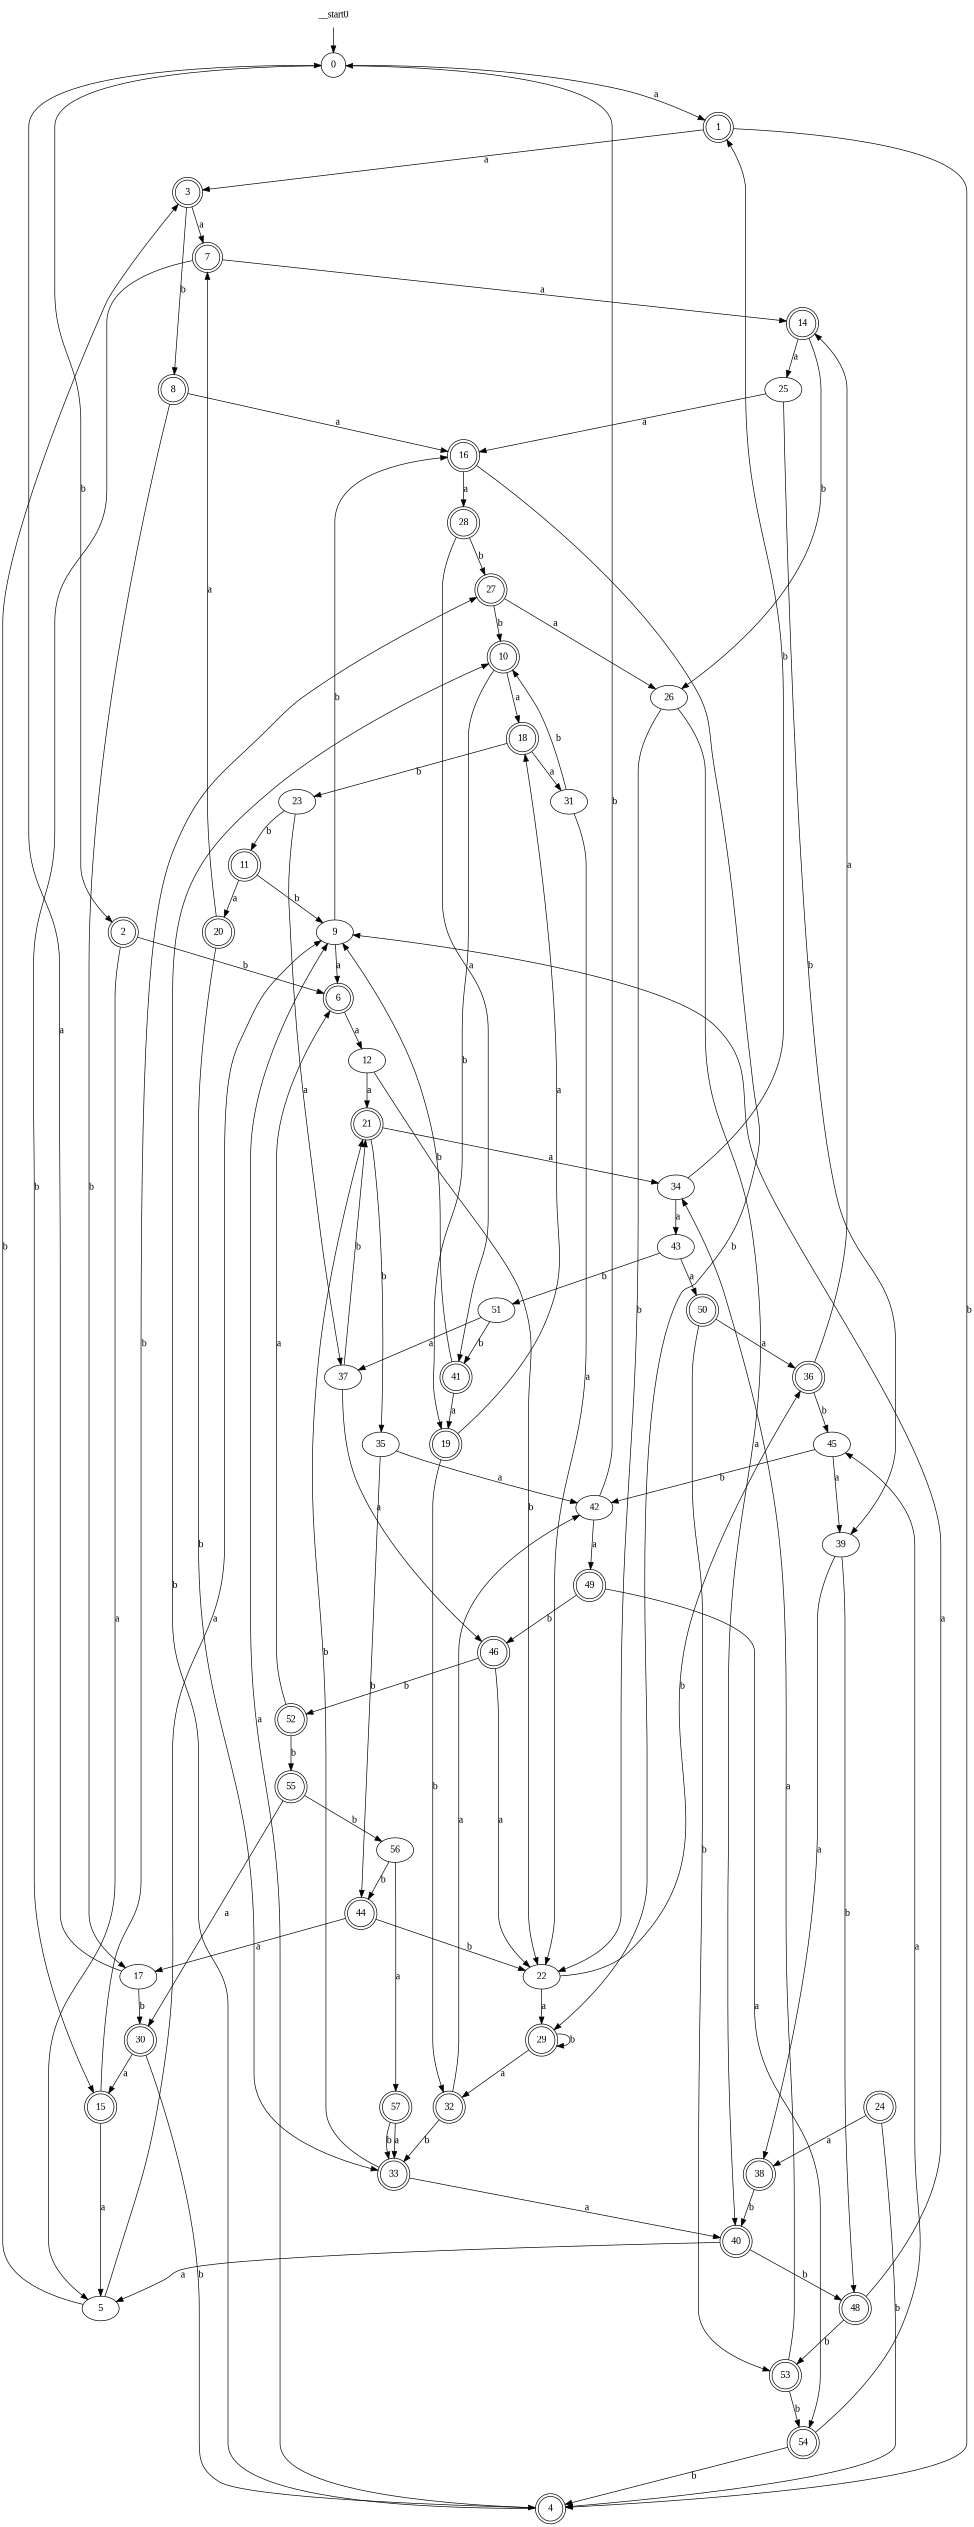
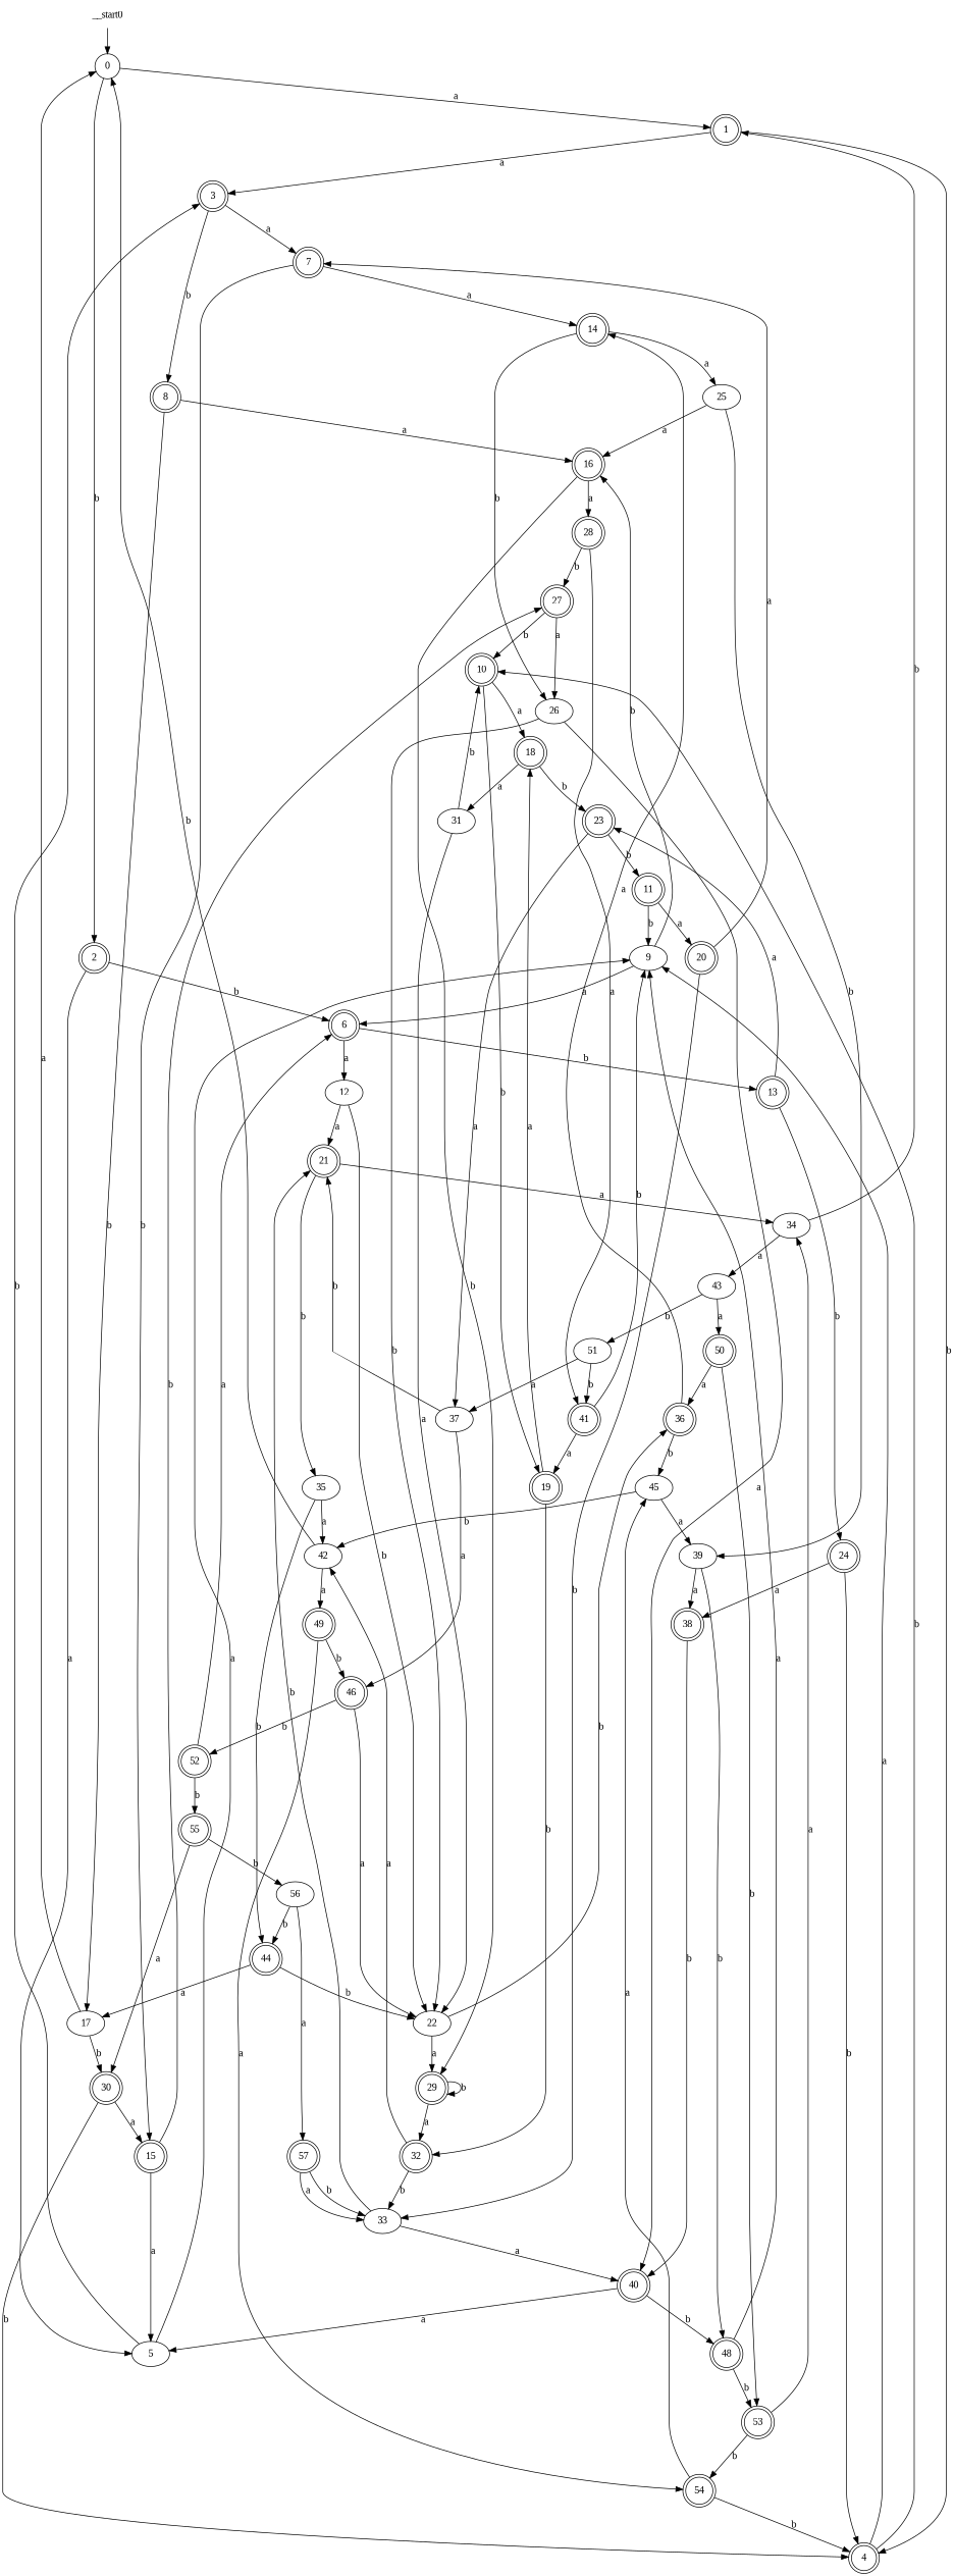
  digraph {
    fontname="Liberation Serif"
    node [fontname="Liberation Serif" shape=doublecircle]
    edge [fontname="Liberation Serif"]
    __start0 [shape=none]
    0 [shape=circle]
    1
    2
    3
    4
    5 [shape=""]
    6
    7
    8
    9 [shape=""]
    10
    12 [shape=""]
+   13
    14
    15
    16
    17 [shape=""]
    18
    19
    11
    20
    21
    22 [shape=""]
-   23 [shape=ellipse]
+   23
    24
    25 [shape=""]
    26 [shape=""]
    27
    28
    29
    30
    31 [shape=""]
    32
-   33
+   33 [shape=""]
    34 [shape=""]
    35 [shape=""]
    36
    37 [shape=""]
    38
    39 [shape=""]
    40
    41
    42 [shape=""]
    43 [shape=""]
    44
    45 [shape=""]
    46
    48
    49
    50
    51 [shape=""]
    52
    53
    54
    55
    56 [shape=""]
    57
    __start0 -> 0
    0 -> 1 [label=a]
    0 -> 2 [label=b]
    1 -> 3 [label=a]
    1 -> 4 [label=b]
    2 -> 5 [label=a]
    2 -> 6 [label=b]
    3 -> 7 [label=a]
    3 -> 8 [label=b]
    4 -> 9 [label=a]
    4 -> 10 [label=b]
    5 -> 3 [label=b]
    5 -> 9 [label=a]
    6 -> 12 [label=a]
+   6 -> 13 [label=b]
    7 -> 14 [label=a]
    7 -> 15 [label=b]
    8 -> 16 [label=a]
    8 -> 17 [label=b]
    9 -> 6 [label=a]
    9 -> 16 [label=b]
    10 -> 18 [label=a]
    10 -> 19 [label=b]
    12 -> 21 [label=a]
    12 -> 22 [label=b]
+   13 -> 23 [label=a]
+   13 -> 24 [label=b]
    14 -> 25 [label=a]
    14 -> 26 [label=b]
    15 -> 5 [label=a]
    15 -> 27 [label=b]
    16 -> 28 [label=a]
    16 -> 29 [label=b]
    17 -> 0 [label=a]
    17 -> 30 [label=b]
    18 -> 23 [label=b]
    18 -> 31 [label=a]
    19 -> 18 [label=a]
    19 -> 32 [label=b]
    11 -> 9 [label=b]
    11 -> 20 [label=a]
    20 -> 7 [label=a]
    20 -> 33 [label=b]
    21 -> 34 [label=a]
    21 -> 35 [label=b]
    22 -> 29 [label=a]
    22 -> 36 [label=b]
    23 -> 11 [label=b]
    23 -> 37 [label=a]
    24 -> 4 [label=b]
    24 -> 38 [label=a]
    25 -> 16 [label=a]
    25 -> 39 [label=b]
    26 -> 22 [label=b]
    26 -> 40 [label=a]
    27 -> 10 [label=b]
    27 -> 26 [label=a]
    28 -> 27 [label=b]
    28 -> 41 [label=a]
    29 -> 29 [label=b]
    29 -> 32 [label=a]
    30 -> 4 [label=b]
    30 -> 15 [label=a]
    31 -> 10 [label=b]
    31 -> 22 [label=a]
    32 -> 33 [label=b]
    32 -> 42 [label=a]
    33 -> 21 [label=b]
    33 -> 40 [label=a]
    34 -> 1 [label=b]
    34 -> 43 [label=a]
    35 -> 42 [label=a]
    35 -> 44 [label=b]
    36 -> 14 [label=a]
    36 -> 45 [label=b]
    37 -> 21 [label=b]
    37 -> 46 [label=a]
    38 -> 40 [label=b]
    39 -> 38 [label=a]
    39 -> 48 [label=b]
    40 -> 5 [label=a]
    40 -> 48 [label=b]
    41 -> 9 [label=b]
    41 -> 19 [label=a]
    42 -> 0 [label=b]
    42 -> 49 [label=a]
    43 -> 50 [label=a]
    43 -> 51 [label=b]
    44 -> 17 [label=a]
    44 -> 22 [label=b]
    45 -> 39 [label=a]
    45 -> 42 [label=b]
    46 -> 22 [label=a]
    46 -> 52 [label=b]
    48 -> 9 [label=a]
    48 -> 53 [label=b]
    49 -> 46 [label=b]
    49 -> 54 [label=a]
    50 -> 36 [label=a]
    50 -> 53 [label=b]
    51 -> 37 [label=a]
    51 -> 41 [label=b]
    52 -> 6 [label=a]
    52 -> 55 [label=b]
    53 -> 34 [label=a]
    53 -> 54 [label=b]
    54 -> 4 [label=b]
    54 -> 45 [label=a]
    55 -> 30 [label=a]
    55 -> 56 [label=b]
    56 -> 44 [label=b]
    56 -> 57 [label=a]
    57 -> 33 [label=a]
    57 -> 33 [label=b]
  }
